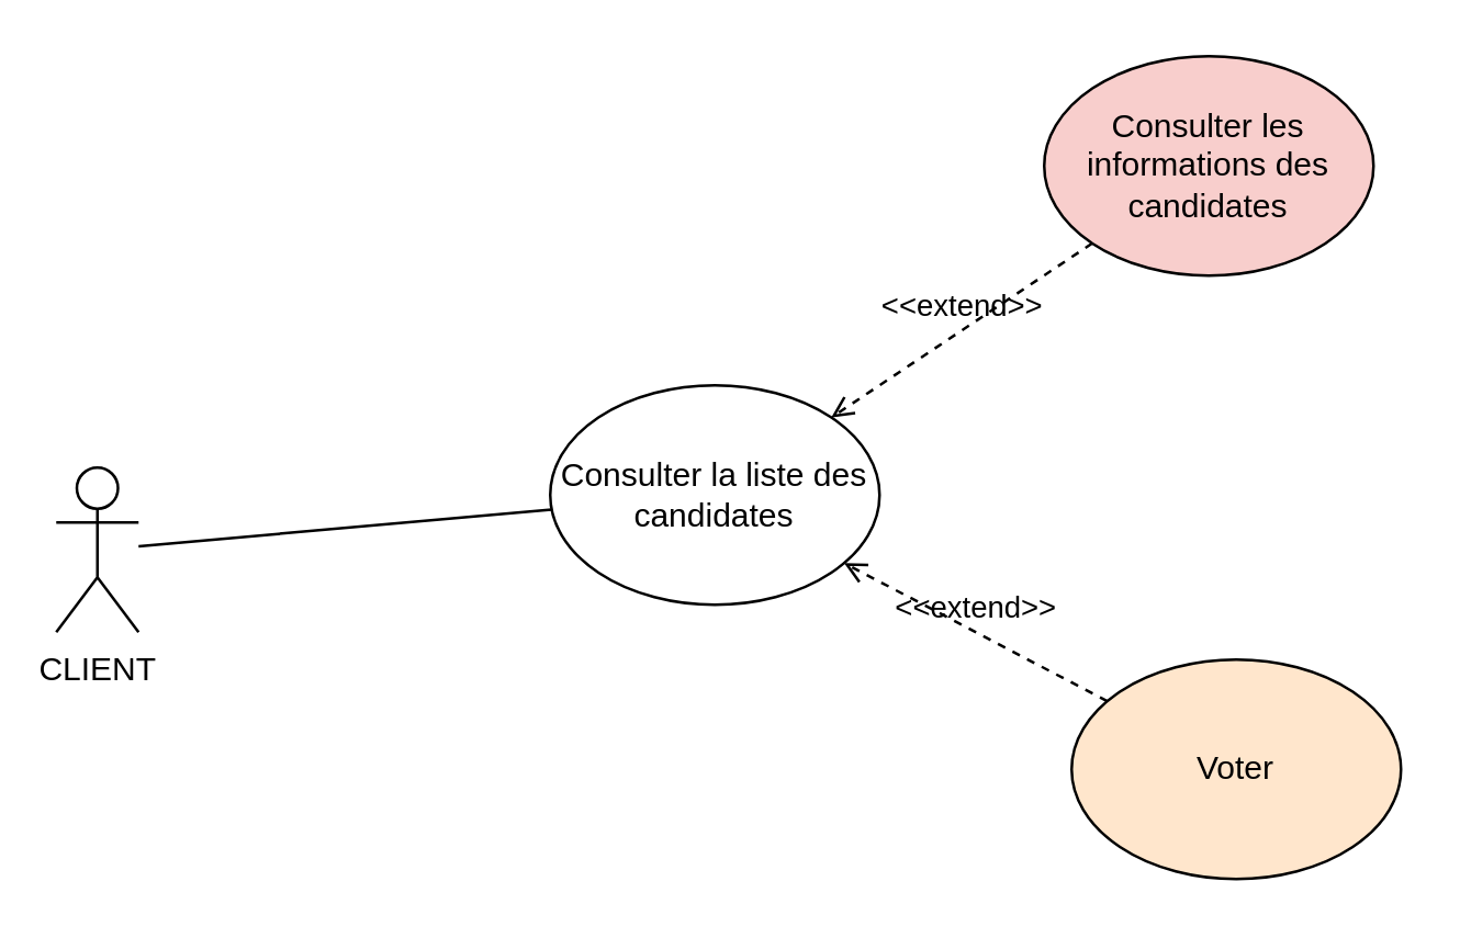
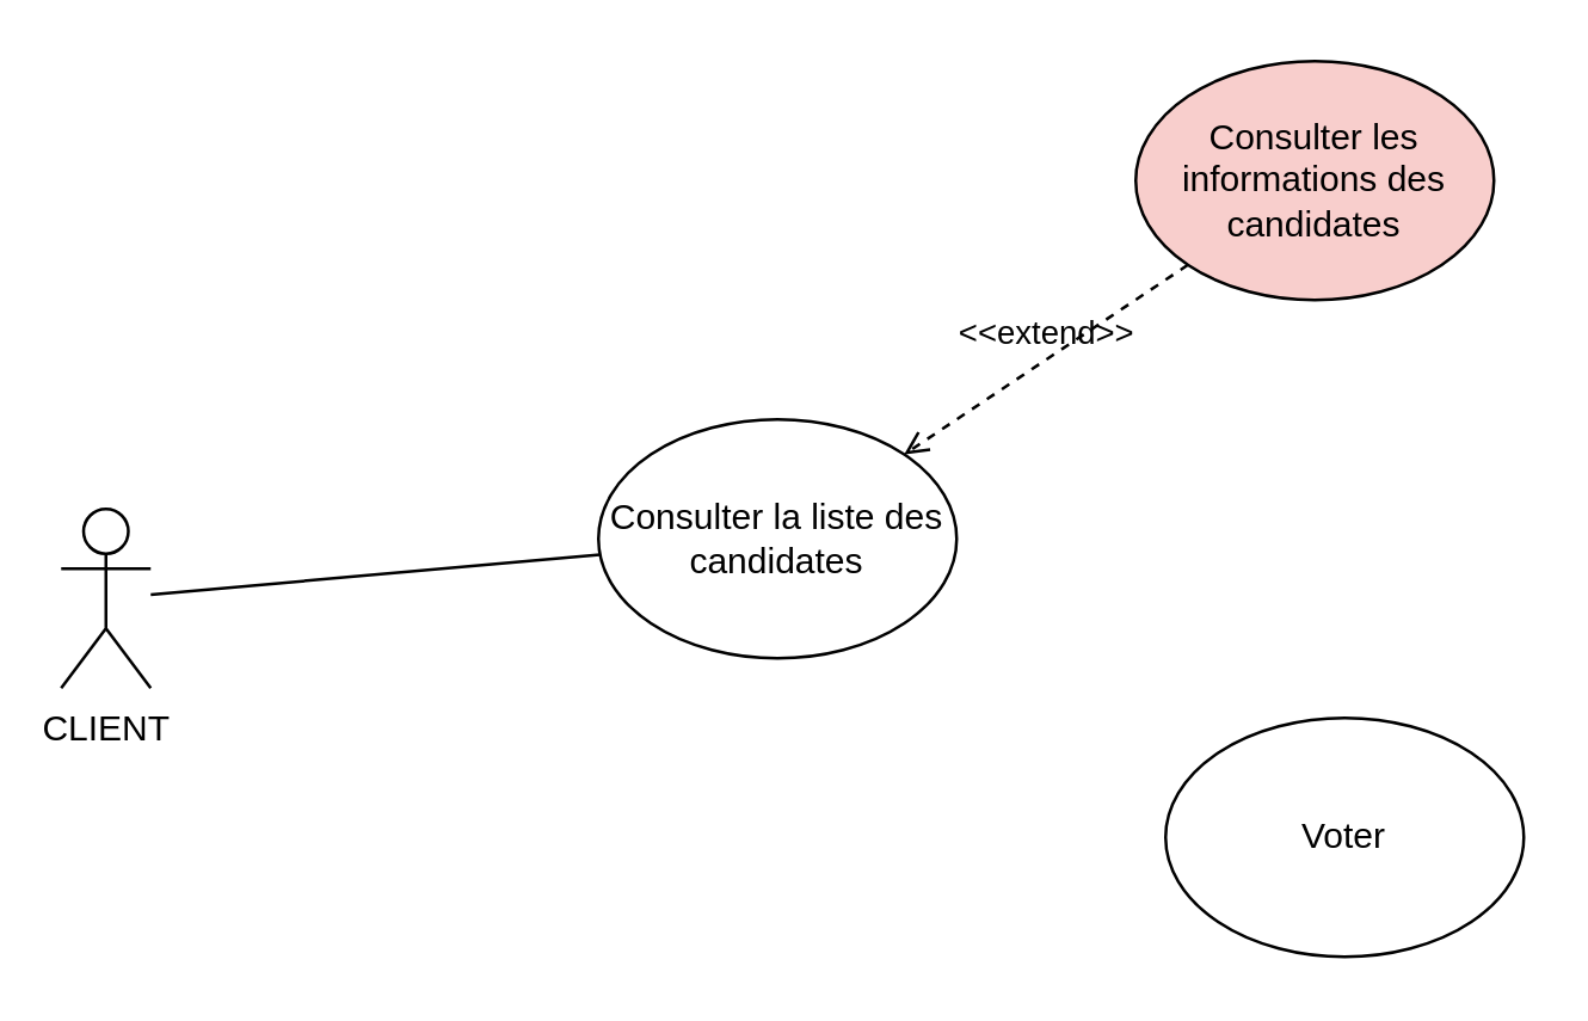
  <mxCell id="0" />
  <mxCell id="1" parent="0" />
  <mxCell id="2" value="CLIENT" style="shape=umlActor;verticalLabelPosition=bottom;verticalAlign=top;html=1;outlineConnect=0;" vertex="1" parent="1"><mxGeometry x="20" y="170" width="30" height="60" as="geometry" /></mxCell>
  <mxCell id="3" value="Consulter la liste des candidates" style="ellipse;whiteSpace=wrap;html=1;" vertex="1" parent="1"><mxGeometry x="200" y="140" width="120" height="80" as="geometry" /></mxCell>
  <mxCell id="4" value="" style="endArrow=none;html=1;rounded=0;" edge="1" parent="1" source="2" target="3"><mxGeometry width="50" height="50" relative="1" as="geometry"><mxPoint x="240" y="280" as="sourcePoint" /><mxPoint x="290" y="230" as="targetPoint" /></mxGeometry></mxCell>
  <mxCell id="5" value="Consulter les informations des candidates" style="ellipse;whiteSpace=wrap;html=1;fillColor=#f8cecc;" vertex="1" parent="1"><mxGeometry x="380" y="20" width="120" height="80" as="geometry" /></mxCell>
- <mxCell id="6" value="Voter" style="ellipse;whiteSpace=wrap;html=1;fillColor=#ffe6cc;" vertex="1" parent="1"><mxGeometry x="390" y="240" width="120" height="80" as="geometry" /></mxCell>
- <mxCell id="7" value="&amp;lt;&amp;lt;extend&amp;gt;&amp;gt;" style="html=1;verticalAlign=bottom;labelBackgroundColor=none;endArrow=open;endFill=0;dashed=1;rounded=0;" edge="1" parent="1" source="6" target="3"><mxGeometry width="160" relative="1" as="geometry"><mxPoint x="402.131" y="169.518" as="sourcePoint" /><mxPoint x="497.877" y="220.004" as="targetPoint" /></mxGeometry></mxCell>
+ <mxCell id="6" value="Voter" style="ellipse;whiteSpace=wrap;html=1;" vertex="1" parent="1"><mxGeometry x="390" y="240" width="120" height="80" as="geometry" /></mxCell>
  <mxCell id="8" value="&amp;lt;&amp;lt;extend&amp;gt;&amp;gt;" style="html=1;verticalAlign=bottom;labelBackgroundColor=none;endArrow=open;endFill=0;dashed=1;rounded=0;" edge="1" parent="1" source="5" target="3"><mxGeometry width="160" relative="1" as="geometry"><mxPoint x="429.997" y="183.396" as="sourcePoint" /><mxPoint x="525.204" y="120.004" as="targetPoint" /></mxGeometry></mxCell>
